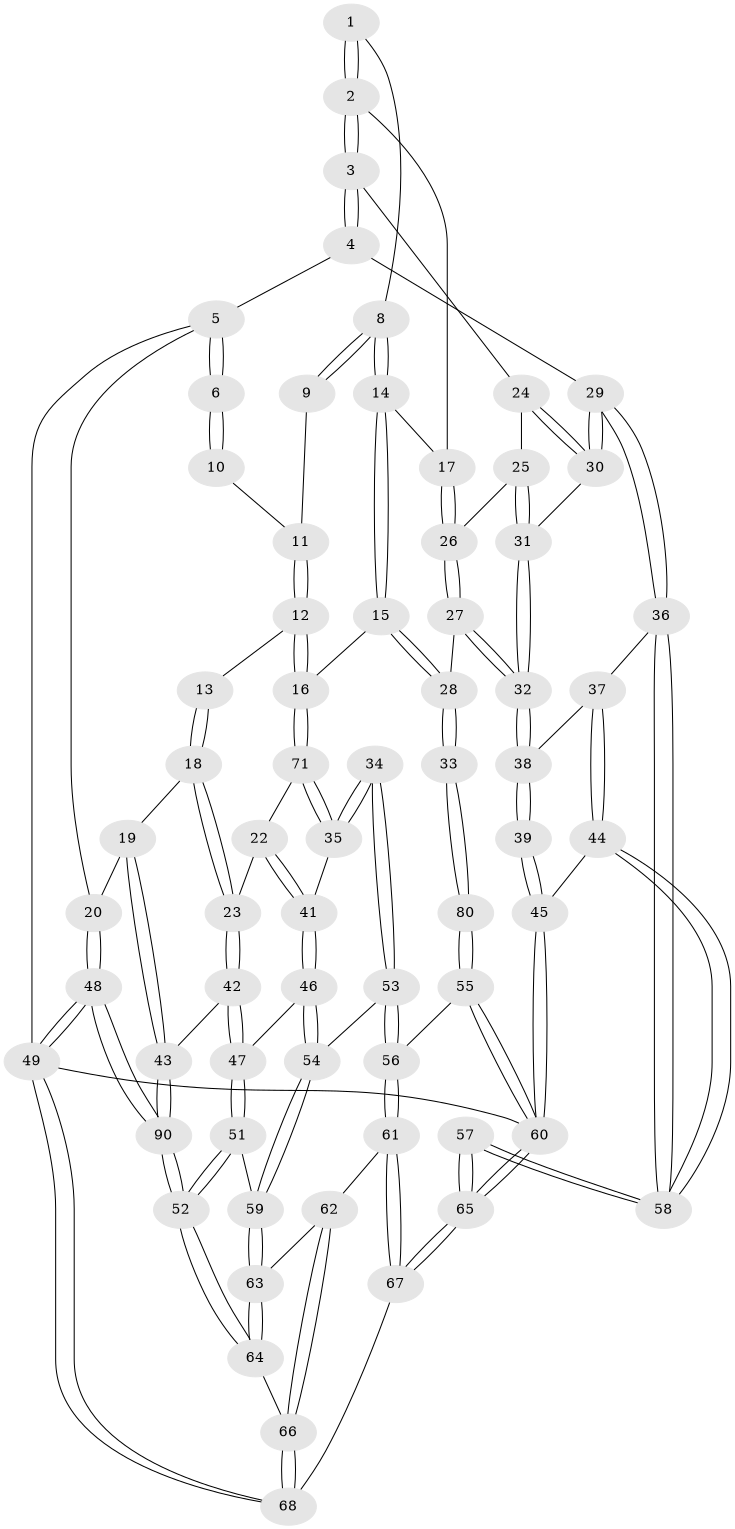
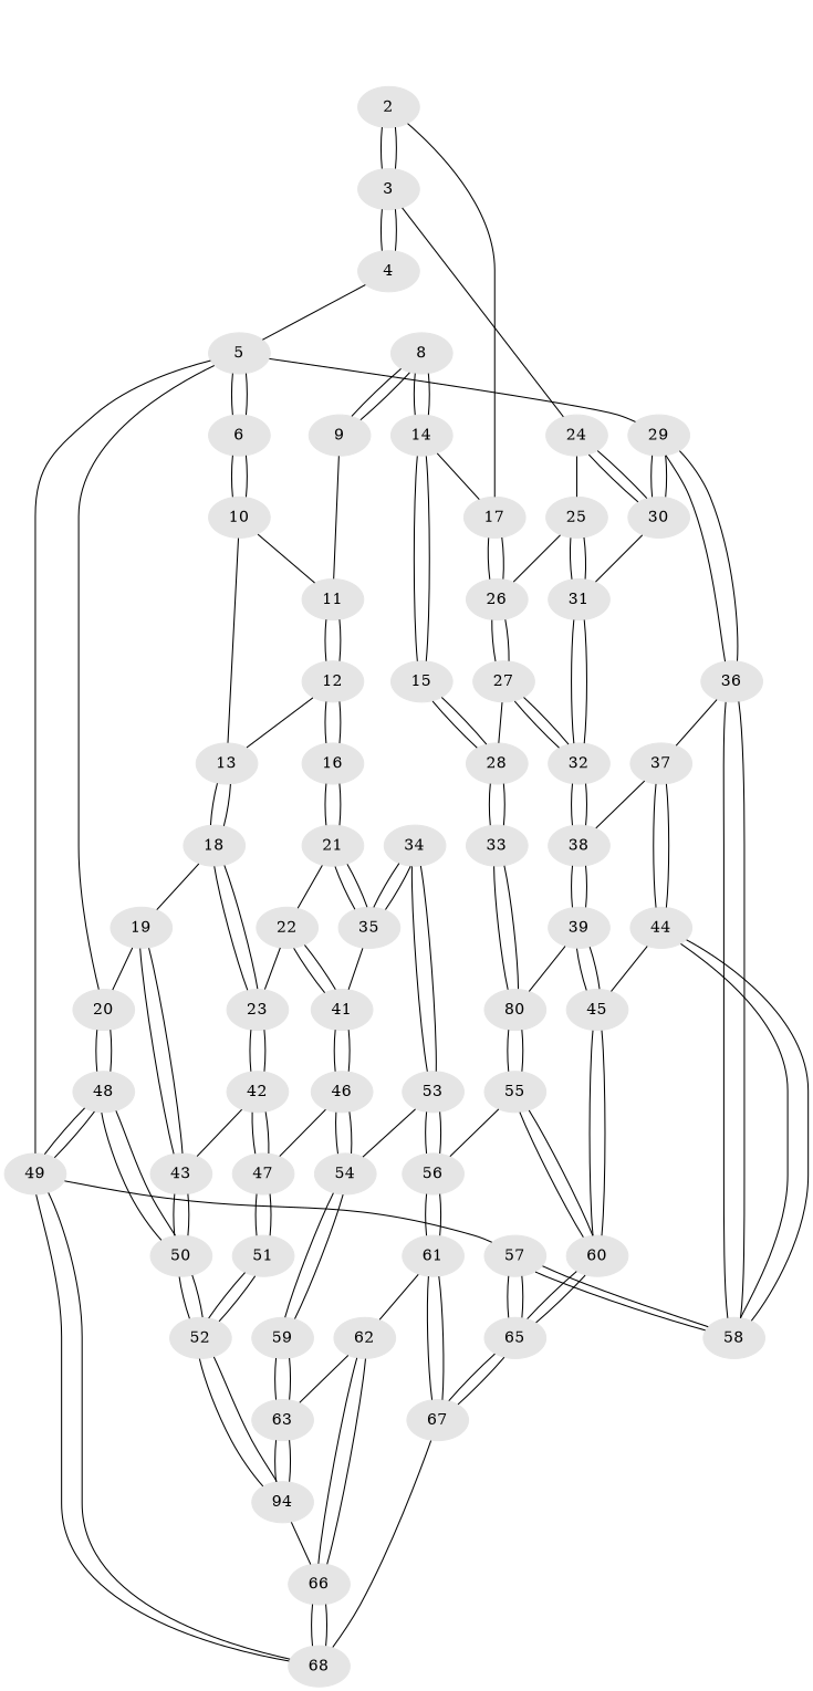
  graph {
    node [color=gray90 style=filled]
-   1
    2
    8
    3
    17
    9
    14
    4
    24
    26
    5
    29
    25
    30
    6
    20
    49
    36
    57
    58
    65
    10
    48
    68
    11
    13
    15
    12
    18
    16
-   21 [label=71]
+   21
    19
    23
    28
    33
    22
    35
    27
    43
    42
-   50 [label=90]
+   50
    41
    46
    47
    31
    32
    38
    n48 [label=80]
    37
    39
    34
    53
    55
    54
    56
    44
    45
    60
    51
    52
    59
-   64
+   64 [label=94]
    63
    66
    61
    62
    67
-   1 -- 2
-   1 -- 2
-   1 -- 8
    2 -- 3
    2 -- 3
    2 -- 17
    8 -- 9
    8 -- 9
    8 -- 14
    8 -- 14
    3 -- 4
    3 -- 4
    3 -- 24
    17 -- 26
    17 -- 26
    9 -- 11
    14 -- 17
    14 -- 15
    14 -- 15
    4 -- 5
-   4 -- 29
+   5 -- 29
    24 -- 25
    24 -- 30
    24 -- 30
    26 -- 27
    26 -- 27
    5 -- 6
    5 -- 6
    5 -- 20
    5 -- 49
    29 -- 30
    29 -- 30
    29 -- 36
    29 -- 36
    25 -- 26
    25 -- 31
    25 -- 31
    30 -- 31
    6 -- 10
    6 -- 10
    20 -- 48
    20 -- 48
-   49 -- 60
+   49 -- 57
    49 -- 68
    49 -- 68
    36 -- 58
    36 -- 58
    36 -- 37
    57 -- 58
    57 -- 58
    57 -- 65
    57 -- 65
    65 -- 67
    65 -- 67
    10 -- 11
+   10 -- 13
    48 -- 49
    48 -- 49
    48 -- 50
    48 -- 50
    11 -- 12
    11 -- 12
    13 -- 18
    13 -- 18
-   15 -- 16
    15 -- 28
    15 -- 28
    12 -- 13
    12 -- 16
    12 -- 16
    18 -- 19
    18 -- 23
    18 -- 23
    16 -- 21
    16 -- 21
    21 -- 22
    21 -- 35
    21 -- 35
    19 -- 20
    19 -- 43
    19 -- 43
    23 -- 42
    23 -- 42
    28 -- 33
    28 -- 33
    33 -- n48
    33 -- n48
    22 -- 23
    22 -- 41
    22 -- 41
    35 -- 41
    27 -- 28
    27 -- 32
    27 -- 32
    43 -- 50
    43 -- 50
    42 -- 43
    42 -- 47
    42 -- 47
    50 -- 52
    50 -- 52
    41 -- 46
    41 -- 46
    46 -- 47
    46 -- 54
    46 -- 54
    47 -- 51
    47 -- 51
    31 -- 32
    31 -- 32
    32 -- 38
    32 -- 38
    38 -- 39
    38 -- 39
    n48 -- 55
    n48 -- 55
    37 -- 38
    37 -- 44
    37 -- 44
+   39 -- n48
    39 -- 45
    39 -- 45
    34 -- 35
    34 -- 35
    34 -- 53
    34 -- 53
    53 -- 54
    53 -- 56
    53 -- 56
    55 -- 56
    55 -- 60
    55 -- 60
    54 -- 59
    54 -- 59
    56 -- 61
    56 -- 61
    44 -- 58
    44 -- 58
    44 -- 45
    45 -- 60
    45 -- 60
    60 -- 65
    60 -- 65
    51 -- 52
    51 -- 52
-   51 -- 59
    52 -- 64
    52 -- 64
    59 -- 63
    59 -- 63
    64 -- 66
    63 -- 64
    63 -- 64
    66 -- 68
    66 -- 68
    61 -- 62
    61 -- 67
    61 -- 67
    62 -- 63
    62 -- 66
    62 -- 66
    67 -- 68
  }
